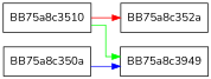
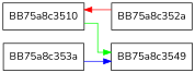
  digraph {
    fontname=Nunito
    rankdir=LR
    splines=ortho
    node [fontname=Nunito shape=box]
    edge [fontname=Nunito]
    BB75a8c3510
    BB75a8c352a
-   BB75a8c3549 [label=BB75a8c3949]
-   BB75a8c353a [label=BB75a8c350a]
-   BB75a8c3510 -> BB75a8c352a [color=red]
+   BB75a8c3549
+   BB75a8c353a
+   BB75a8c352a -> BB75a8c3510 [color=red]
    BB75a8c3510 -> BB75a8c3549 [color=green]
    BB75a8c353a -> BB75a8c3549 [color=blue]
  }
